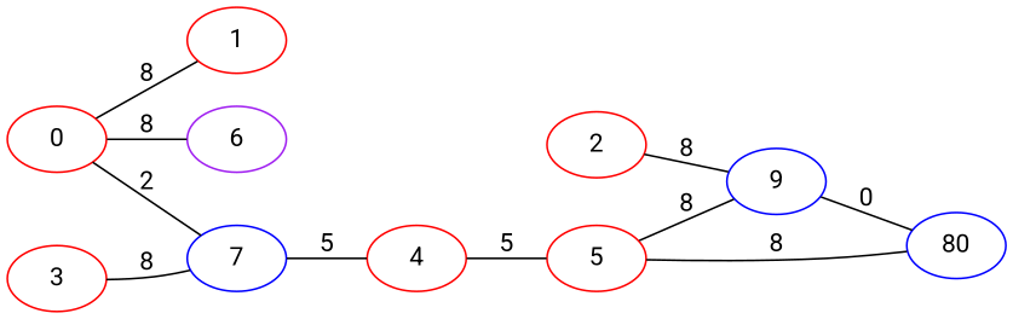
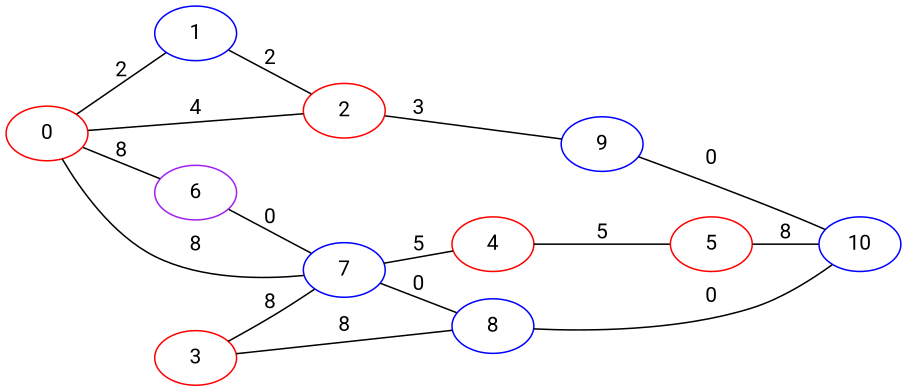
  graph {
    fontname=Roboto
    rankdir=LR
    node [color=red fontname=Roboto weight=1]
    edge [fontname=Roboto]
    0
-   1
+   1 [color=blue]
    2
    6 [color=purple weight=4]
    7 [color=blue weight=3]
    9 [color=blue weight=3]
+   8 [color=blue weight=3]
    4
-   10 [color=blue weight=3 label=80]
+   10 [color=blue weight=3]
    3
    5
-   0 -- 1 [label=8]
+   0 -- 1 [label=2]
+   0 -- 2 [label=4]
    0 -- 6 [label=8]
-   0 -- 7 [label=2]
-   2 -- 9 [label=8]
+   0 -- 7 [label=8]
+   1 -- 2 [label=2]
+   2 -- 9 [label=3]
+   6 -- 7 [label=0]
+   7 -- 8 [label=0]
    7 -- 4 [label=5]
    9 -- 10 [label=0]
+   8 -- 10 [label=0]
    4 -- 5 [label=5]
    3 -- 7 [label=8]
-   5 -- 9 [label=8]
+   3 -- 8 [label=8]
    5 -- 10 [label=8]
  }
